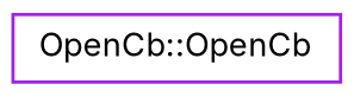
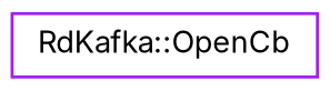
  digraph {
    rankdir=LR
    fontname=Inter
-   n1 [color=purple fillcolor=white fontname=Inter fontsize=10 height=0.2 label="OpenCb::OpenCb" shape=record style=filled width=0.4]
+   n1 [color=purple fillcolor=white fontname=Inter fontsize=10 height=0.2 label="RdKafka::OpenCb" shape=record style=filled width=0.4]
  }
